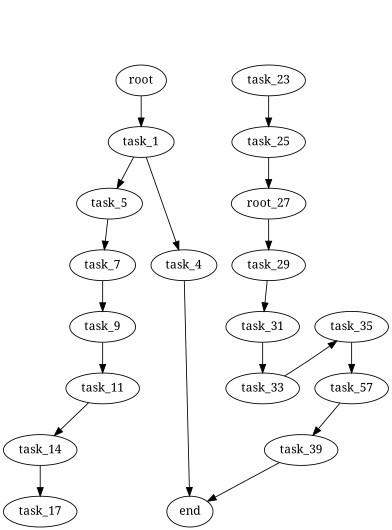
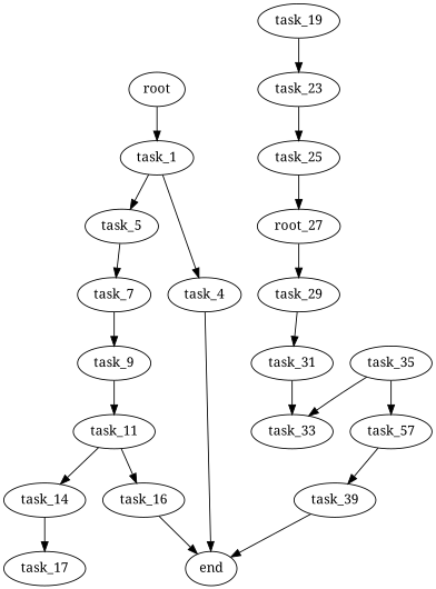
  digraph {
    fontname="Noto Serif"
    node [fontname="Noto Serif"]
    edge [fontname="Noto Serif"]
    root
    task_1
    task_4
    task_5
    end
    task_7
    task_9
    task_11
    task_14
+   task_16
    task_17
+   task_19
    task_23
    task_25
    n15 [label=root_27]
    task_29
    task_31
    task_33
    task_35
    n20 [label=task_57]
    task_39
    root -> task_1
    task_1 -> task_4
    task_1 -> task_5
    task_4 -> end
    task_5 -> task_7
    task_7 -> task_9
    task_9 -> task_11
    task_11 -> task_14
+   task_11 -> task_16
    task_14 -> task_17
+   task_16 -> end
+   task_19 -> task_23
    task_23 -> task_25
    task_25 -> n15
    n15 -> task_29
    task_29 -> task_31
    task_31 -> task_33
-   task_33 -> task_35
+   task_35 -> task_33
    task_35 -> n20
    n20 -> task_39
    task_39 -> end
  }
